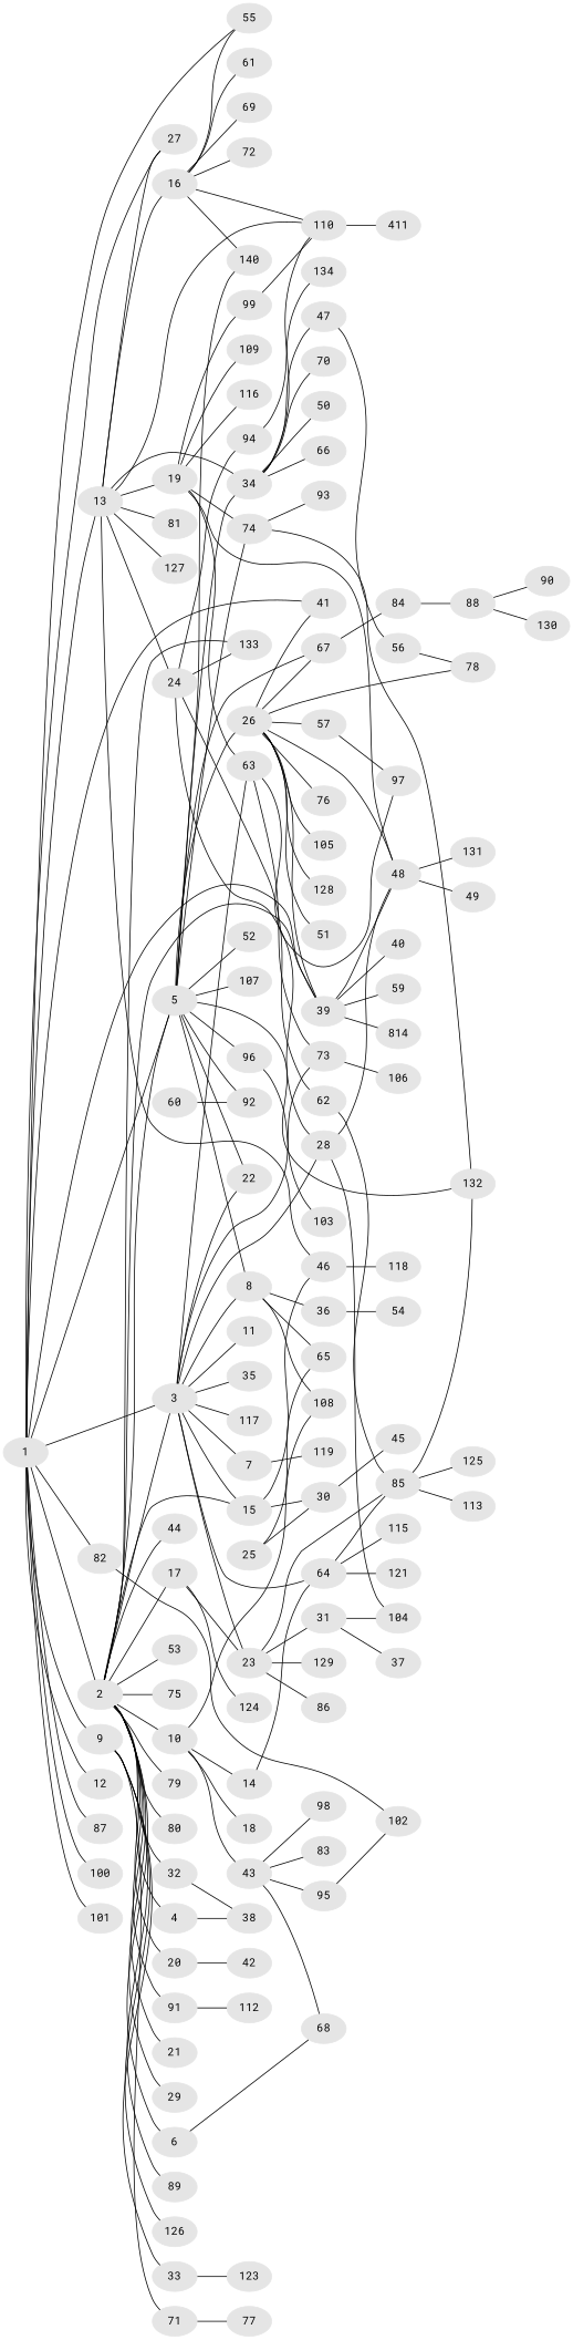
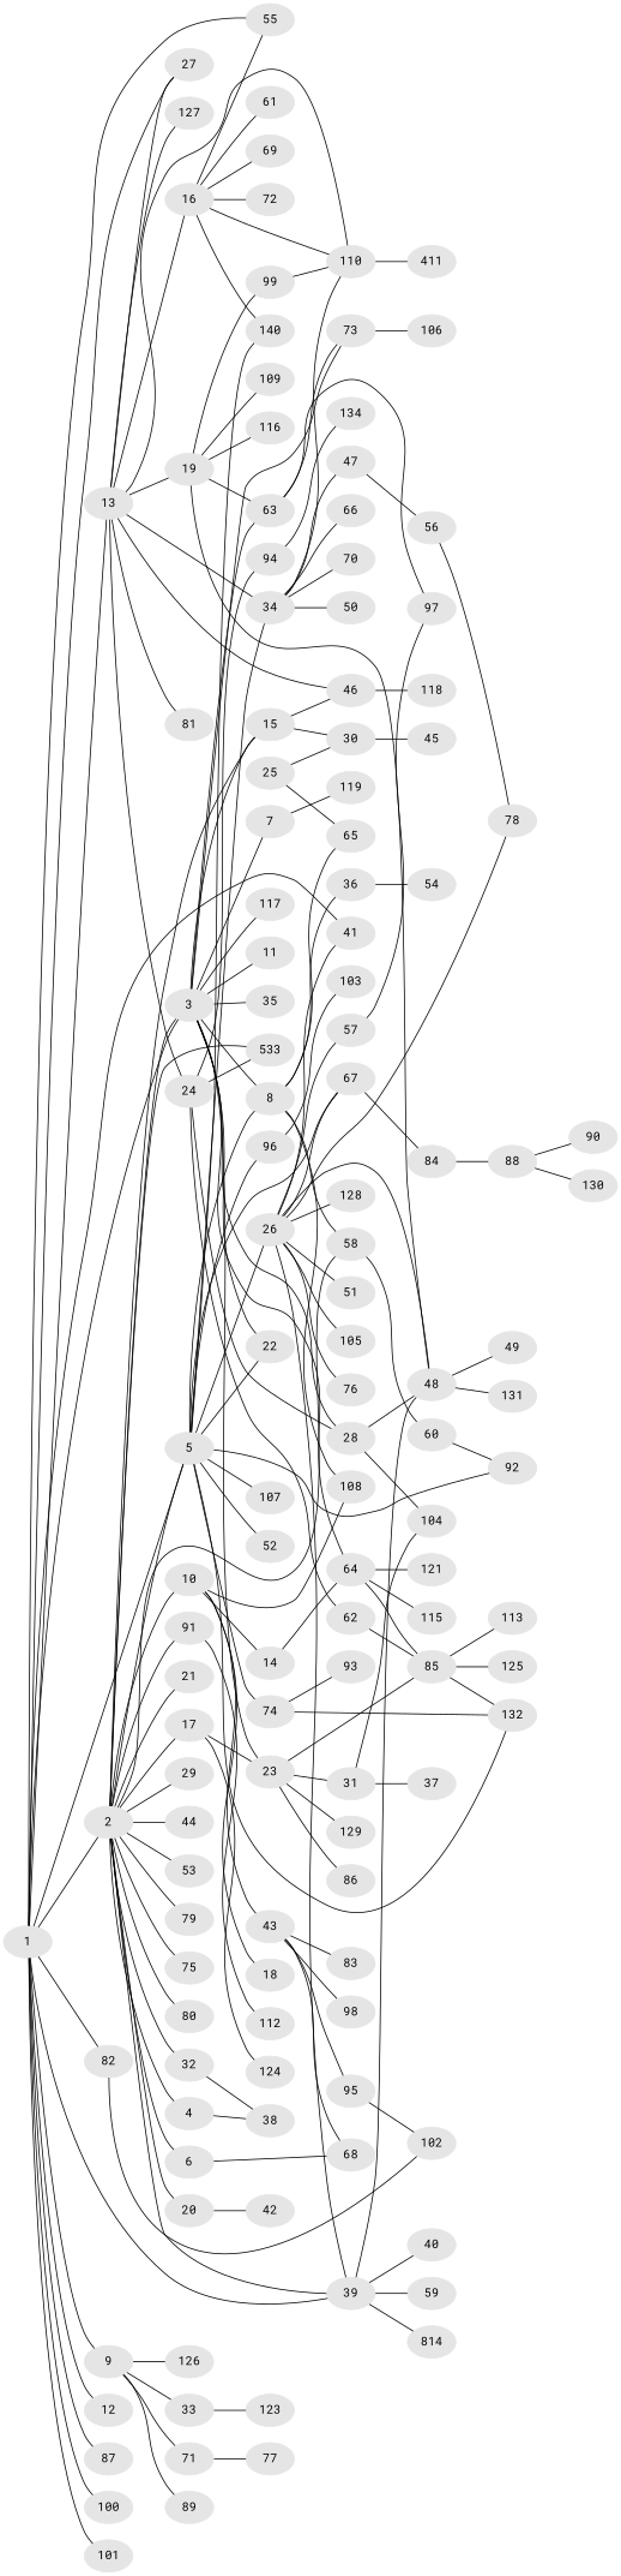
  graph {
    fontname="Roboto Mono"
    rankdir=LR
    node [color=gray90 fontname="Roboto Mono" style=filled]
    edge [fontname="Roboto Mono"]
    1
    2
    3
    5
    9
    12
    13
    27
    39
    41
    55
    82
    87
    100
    101
    4
    6
    10
    15
    17
    20
    21
    29
    32
    44
    53
+   58
    75
    79
    80
    91
-   133
+   133 [label=533]
    7
    8
    11
    22
    23
    28
    35
    63
    64
    73
    117
    26
    34
    52
    67
    74
    92
    96
    107
    n52 [label=140]
    132
    33
    71
    89
    126
    16
    19
    24
    46
    81
    110
    127
    48
    40
    59
    n68 [label=814]
    102
    38
    68
    108
    14
    18
    43
    30
    124
    42
    60
    112
    119
    36
    65
    31
    85
    86
    129
    104
    97
    115
    121
    106
    25
    51
    57
    76
    78
    105
    128
    47
    50
    66
    70
    84
    93
    103
    54
    123
    77
    83
    95
    98
    61
    69
    72
    99
    109
    116
    62
    94
    118
    n122 [label=411]
    45
    49
    131
    37
    113
    125
    134
    56
    88
    90
    130
    1 -- 2
    1 -- 3
    1 -- 5
    1 -- 9
    1 -- 12
    1 -- 13
    1 -- 27
    1 -- 39
    1 -- 41
    1 -- 55
    1 -- 82
    1 -- 87
    1 -- 100
    1 -- 101
    2 -- 3
    2 -- 5
    2 -- 39
    2 -- 4
    2 -- 6
    2 -- 10
    2 -- 15
    2 -- 17
    2 -- 20
    2 -- 21
    2 -- 29
    2 -- 32
    2 -- 44
    2 -- 53
+   2 -- 58
    2 -- 75
    2 -- 79
    2 -- 80
    2 -- 91
    2 -- 133
    3 -- 15
    3 -- 7
    3 -- 8
    3 -- 11
    3 -- 22
    3 -- 23
    3 -- 28
    3 -- 35
    3 -- 63
    3 -- 64
    3 -- 73
    3 -- 117
    5 -- 8
    5 -- 22
    5 -- 26
    5 -- 34
    5 -- 52
    5 -- 67
    5 -- 74
    5 -- 92
    5 -- 96
    5 -- 107
    5 -- n52
    5 -- 132
    9 -- 33
    9 -- 71
    9 -- 89
    9 -- 126
    13 -- 27
    13 -- 34
    13 -- 16
    13 -- 19
    13 -- 24
    13 -- 46
    13 -- 81
    13 -- 110
    13 -- 127
    39 -- 48
    39 -- 40
    39 -- 59
    39 -- n68
    82 -- 102
    4 -- 38
    6 -- 68
    10 -- 108
    10 -- 14
    10 -- 18
    10 -- 43
    15 -- 46
    15 -- 30
    17 -- 23
    17 -- 124
    20 -- 42
    32 -- 38
+   58 -- 60
    91 -- 112
    7 -- 119
+   8 -- 58
    8 -- 108
    8 -- 36
    8 -- 65
    23 -- 31
    23 -- 85
    23 -- 86
    23 -- 129
    28 -- 48
    28 -- 104
    63 -- 73
    63 -- 97
    64 -- 85
    64 -- 115
    64 -- 121
    73 -- 106
    26 -- 39
    26 -- 41
    26 -- 67
    26 -- 48
    26 -- 51
    26 -- 57
    26 -- 76
    26 -- 78
    26 -- 105
    26 -- 128
    34 -- 110
    34 -- 47
    34 -- 50
    34 -- 66
    34 -- 70
    67 -- 84
    74 -- 132
    74 -- 93
    96 -- 103
    33 -- 123
    71 -- 77
    16 -- 55
    16 -- n52
    16 -- 110
    16 -- 61
    16 -- 69
    16 -- 72
    19 -- 63
-   19 -- 74
    19 -- 48
    19 -- 99
    19 -- 109
    19 -- 116
    24 -- 133
    24 -- 28
    24 -- 62
    24 -- 94
    46 -- 118
    110 -- n122
    48 -- 49
    48 -- 131
    14 -- 64
    43 -- 68
    43 -- 83
    43 -- 95
    43 -- 98
    30 -- 45
    60 -- 92
    36 -- 54
    31 -- 104
    31 -- 37
    85 -- 132
    85 -- 113
    85 -- 125
    25 -- 30
    25 -- 65
    57 -- 97
    47 -- 56
    84 -- 88
    95 -- 102
    99 -- 110
    62 -- 85
    94 -- 134
    56 -- 78
    88 -- 90
    88 -- 130
  }
